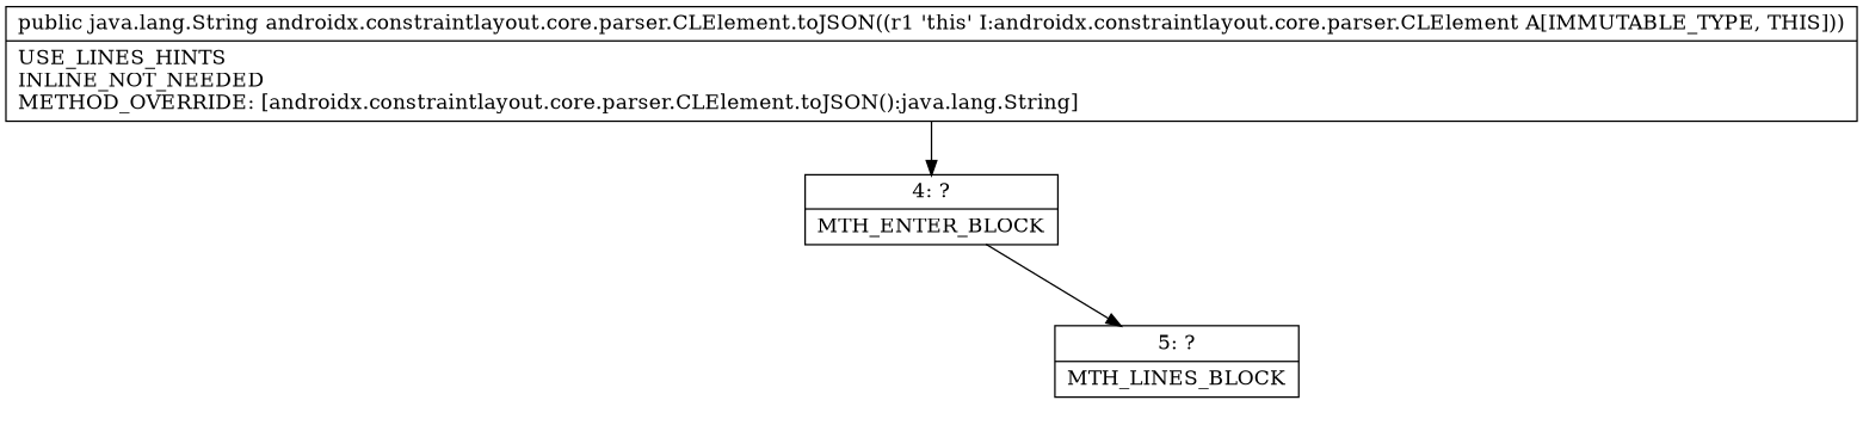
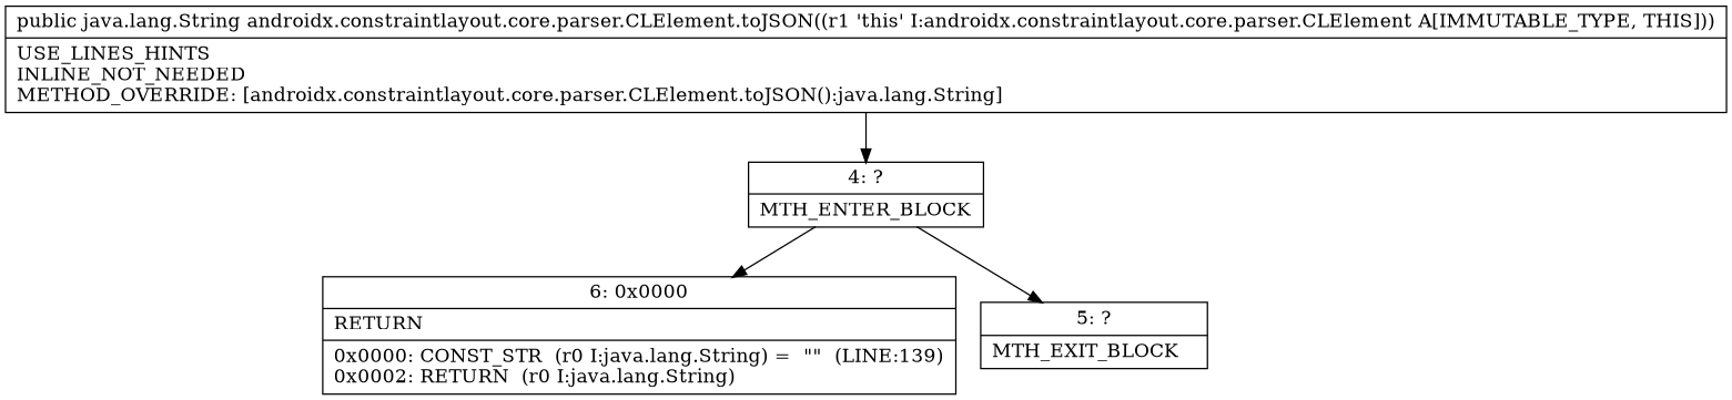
  digraph {
    node [shape=record]
    n1 [label="{4\:\ ?|MTH_ENTER_BLOCK\l}"]
-   n3 [label="{5\:\ ?|MTH_LINES_BLOCK\l}"]
+   n2 [label="{6\:\ 0x0000|RETURN\l|0x0000: CONST_STR  (r0 I:java.lang.String) =  \"\"  (LINE:139)\l0x0002: RETURN  (r0 I:java.lang.String) \l}"]
+   n3 [label="{5\:\ ?|MTH_EXIT_BLOCK\l}"]
    n4 [label="{public java.lang.String androidx.constraintlayout.core.parser.CLElement.toJSON((r1 'this' I:androidx.constraintlayout.core.parser.CLElement A[IMMUTABLE_TYPE, THIS]))  | USE_LINES_HINTS\lINLINE_NOT_NEEDED\lMETHOD_OVERRIDE: [androidx.constraintlayout.core.parser.CLElement.toJSON():java.lang.String]\l}"]
+   n1 -> n2
    n1 -> n3
    n4 -> n1
  }
